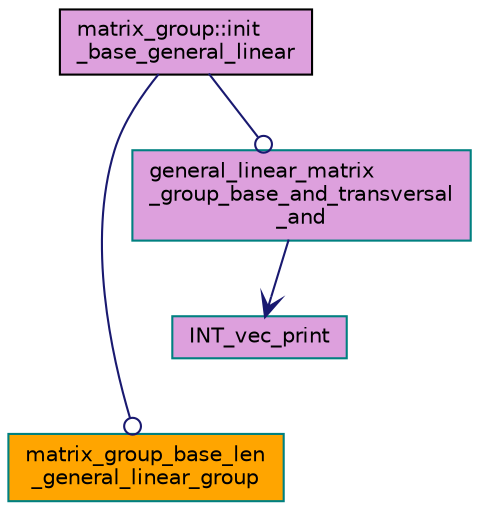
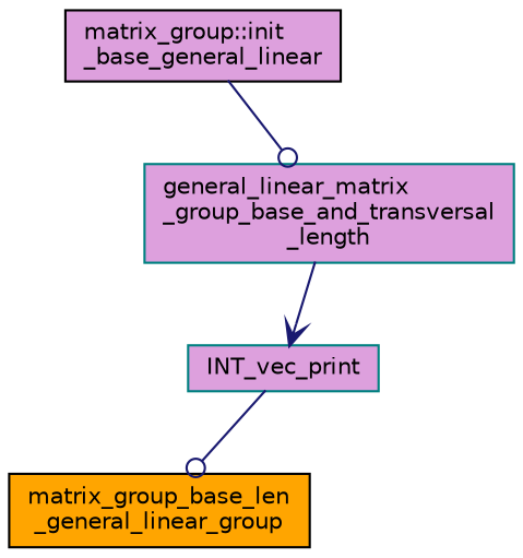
  digraph {
    rankdir=TB
    node [color=black fillcolor=plum fontname=Helvetica fontsize=10 shape=record style=filled]
    edge [arrowhead=odot color=midnightblue fontname=Helvetica fontsize=10 labelfontname=Helvetica labelfontsize=10 style=solid]
    n1 [fontcolor=black height=0.2 label="matrix_group::init\l_base_general_linear" width=0.4]
-   n2 [color=teal fillcolor=orange height=0.2 label="matrix_group_base_len\l_general_linear_group" width=0.4]
-   n3 [color=teal height=0.2 label="general_linear_matrix\l_group_base_and_transversal\l_and" width=0.4]
+   n2 [fillcolor=orange height=0.2 label="matrix_group_base_len\l_general_linear_group" width=0.4]
+   n3 [color=teal height=0.2 label="general_linear_matrix\l_group_base_and_transversal\l_length" width=0.4]
    n4 [color=teal height=0.2 label=INT_vec_print width=0.4]
-   n1 -> n2
+   n4 -> n2
    n1 -> n3
    n3 -> n4 [arrowhead=vee]
  }
